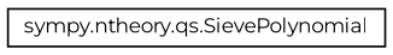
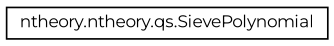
  digraph {
    rankdir=TB
    fontname=Montserrat
-   n1 [color=black fillcolor=white fontname=Montserrat fontsize=10 height=0.2 label="sympy.ntheory.qs.SievePolynomial" shape=record style=filled width=0.4]
+   n1 [color=black fillcolor=white fontname=Montserrat fontsize=10 height=0.2 label="ntheory.ntheory.qs.SievePolynomial" shape=record style=filled width=0.4]
  }
